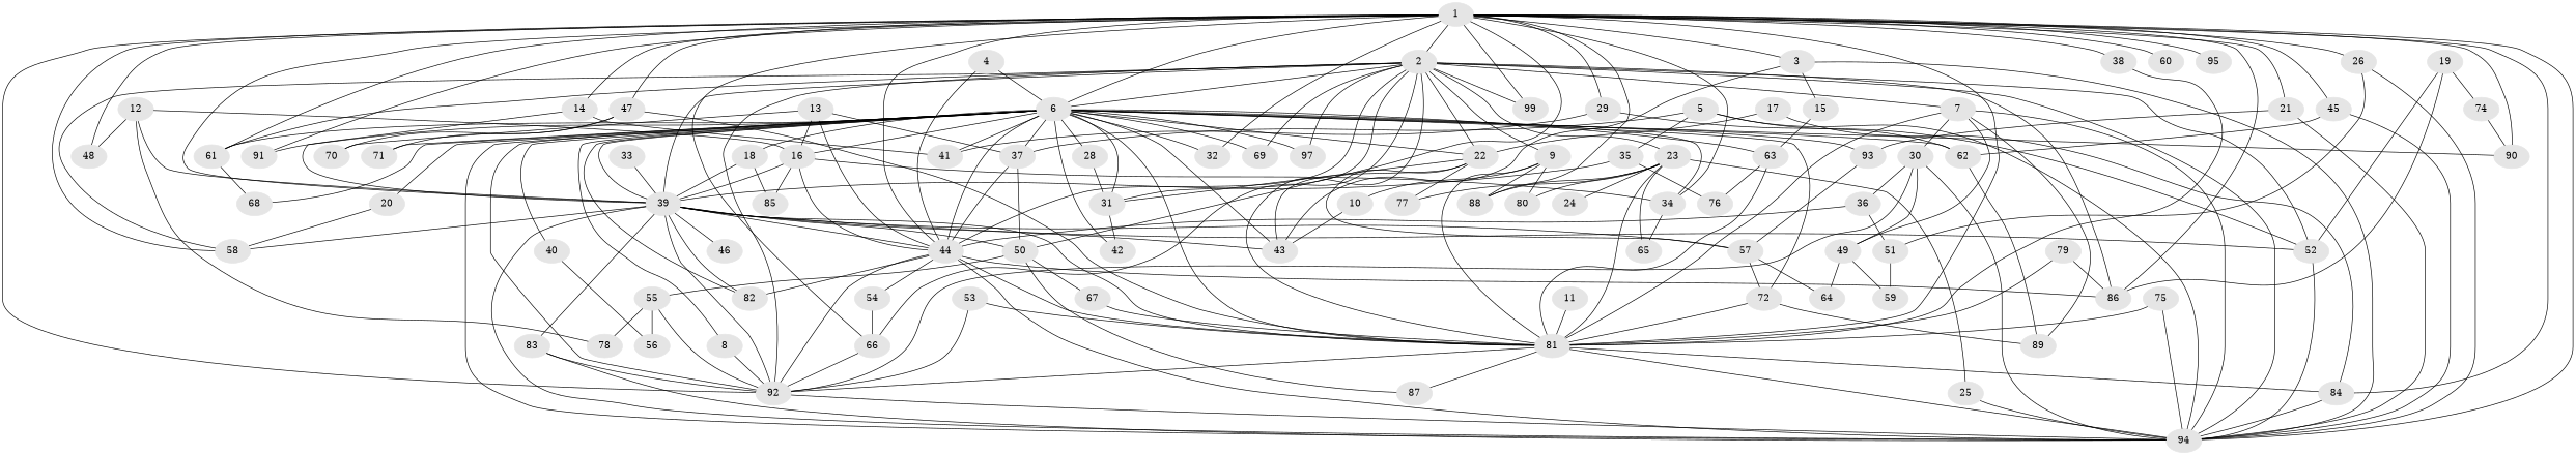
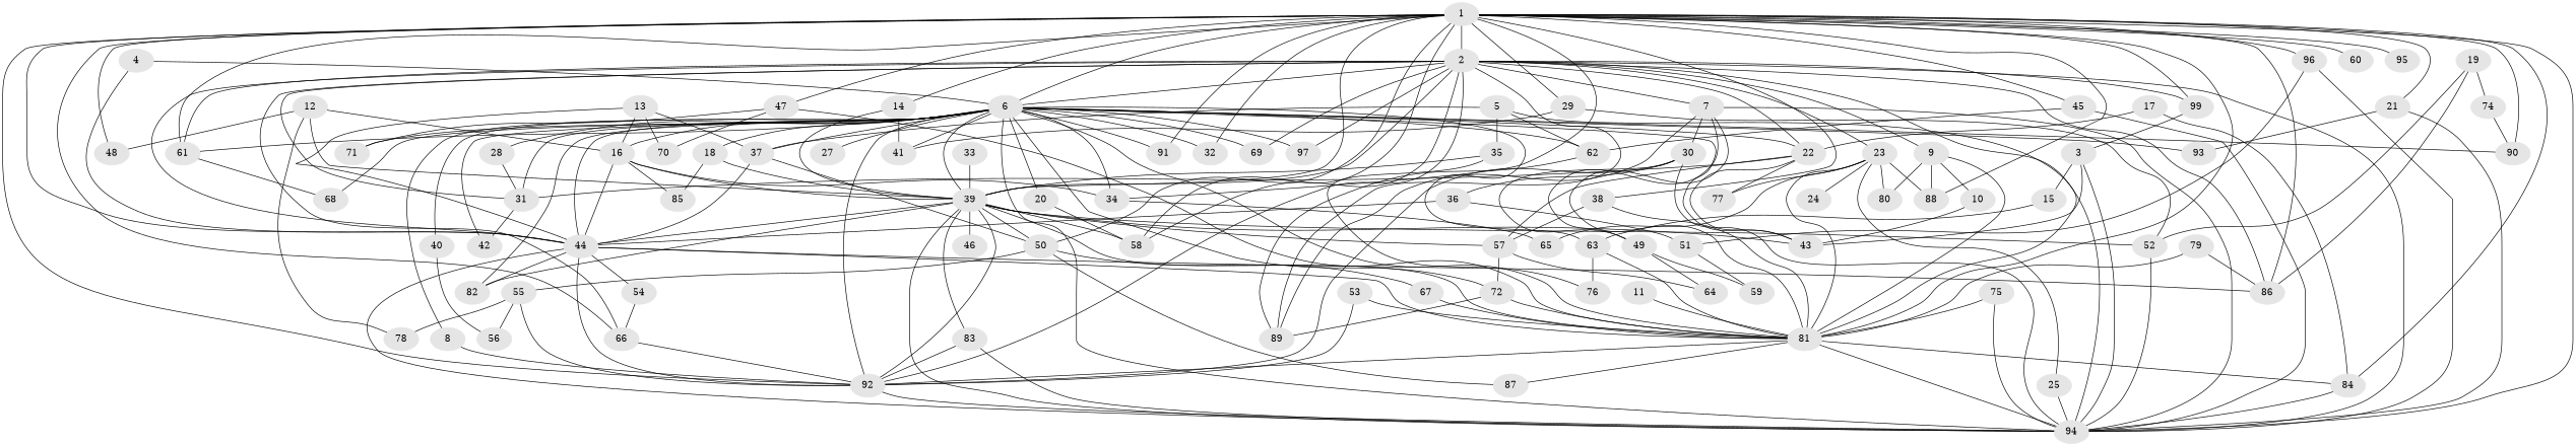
  graph {
    node [color=gray90 style=filled]
    edge [weight=1.0]
    1
    2
    3
    6
    14
    21
-   26
+   26 [label=96]
    29
    32
    34
    38
    39
    44
    45
    47
    48
    50
    58
    60
    61
    66
    81
    84
    86
    88
    90
    91
    92
    94
    95
    n31 [label=99]
    7
    9
    22
    23
    31
    52
    69
    97
    15
    43
    37
    62
    8
    16
    18
    20
+   27
    28
    40
    41
    42
    63
    68
    71
    72
    82
    93
    51
    65
    57
    46
    83
    54
    70
    55
    67
    87
    30
    49
    89
    10
    80
    77
    24
    25
    4
    5
    35
    76
    85
    56
    36
    59
    64
    11
    12
    78
    13
    17
    19
    74
    33
    53
    75
    79
    1 -- 2 [weight=4.0]
-   1 -- 3
+   n31 -- 3
    1 -- 6 [weight=2.0]
    1 -- 14
    1 -- 21
    1 -- 26 [weight=2.0]
    1 -- 29
    1 -- 32
    1 -- 34
    1 -- 38
    1 -- 39 [weight=2.0]
    1 -- 44 [weight=2.0]
    1 -- 45
    1 -- 47
    1 -- 48
    1 -- 50
    1 -- 58
    1 -- 60 [weight=2.0]
    1 -- 61
    1 -- 66
    1 -- 81 [weight=2.0]
    1 -- 84
    1 -- 86
    1 -- 88
    1 -- 90
    1 -- 91 [weight=2.0]
    1 -- 92 [weight=3.0]
    1 -- 94 [weight=2.0]
    1 -- 95 [weight=2.0]
    1 -- n31
    2 -- 6 [weight=2.0]
    2 -- 39 [weight=2.0]
    2 -- 44 [weight=2.0]
    2 -- 58
    2 -- 61
    2 -- 66
    2 -- 81 [weight=2.0]
    2 -- 86
    2 -- 92 [weight=2.0]
    2 -- 94 [weight=2.0]
    2 -- n31
    2 -- 7
    2 -- 9
    2 -- 22
    2 -- 23 [weight=2.0]
    2 -- 31
-   2 -- 52
+   2 -- 89
    2 -- 69
    2 -- 97
    3 -- 94
    3 -- 15
    3 -- 43
    6 -- 32
    6 -- 34
    6 -- 39 [weight=2.0]
    6 -- 44
    6 -- 61
    6 -- 81
    6 -- 90 [weight=2.0]
    6 -- 91
    6 -- 92
    6 -- 94 [weight=2.0]
    6 -- 22
    6 -- 31
    6 -- 69
    6 -- 97
    6 -- 43
    6 -- 37 [weight=2.0]
    6 -- 62
    6 -- 8
    6 -- 16
    6 -- 18
    6 -- 20
+   6 -- 27
    6 -- 28
    6 -- 40
    6 -- 41
    6 -- 42
    6 -- 63
    6 -- 68
    6 -- 71
    6 -- 72
    6 -- 82
    6 -- 93 [weight=2.0]
    14 -- 39
    14 -- 41
    21 -- 94
    21 -- 93
    26 -- 94
    26 -- 51
    29 -- 52
    29 -- 41
    34 -- 65
    38 -- 81
-   93 -- 57
+   38 -- 57
    39 -- 44
    39 -- 50
    39 -- 58
    39 -- 81
    39 -- 92
    39 -- 94
    39 -- 52
    39 -- 43
    39 -- 82
    39 -- 57
    39 -- 46
    39 -- 83
    44 -- 81
    44 -- 86
    44 -- 92
    44 -- 94 [weight=3.0]
    44 -- 82
    44 -- 54
    45 -- 94 [weight=2.0]
    45 -- 62
    47 -- 81
    47 -- 71
    47 -- 70
    50 -- 55
    50 -- 67
    50 -- 87
    61 -- 68
    66 -- 92
    81 -- 84
    81 -- 92
    81 -- 94 [weight=2.0]
    81 -- 87
    84 -- 94
    92 -- 94
    7 -- 81
    7 -- 94
    7 -- 30
    7 -- 49
    7 -- 89
    9 -- 81
    9 -- 88
    9 -- 10
    9 -- 80
    22 -- 31
    22 -- 43
    22 -- 57
    22 -- 77
    23 -- 81
    23 -- 88
    23 -- 65
    23 -- 80
    23 -- 77
    23 -- 24
    23 -- 25
    31 -- 42
    52 -- 94
    15 -- 63
    37 -- 44
    37 -- 50
    62 -- 89
    8 -- 92
    16 -- 34
    16 -- 39
    16 -- 44
    16 -- 85
    18 -- 39
    18 -- 85
    20 -- 58
    28 -- 31
    40 -- 56
    63 -- 81
    63 -- 76
    72 -- 81
    72 -- 89
    51 -- 59
    57 -- 72
    57 -- 64
    83 -- 92
    83 -- 94
    54 -- 66
    55 -- 92
    55 -- 56
    55 -- 78
    67 -- 81
    30 -- 92
    30 -- 94
    30 -- 49
    30 -- 36
    49 -- 59
    49 -- 64
    10 -- 43
    25 -- 94
    4 -- 6
    4 -- 44
    5 -- 94
    5 -- 37
    5 -- 62
    5 -- 35
    35 -- 39
    35 -- 76
    36 -- 44
    36 -- 51
    11 -- 81
    12 -- 39
    12 -- 48
    12 -- 16
    12 -- 78
    13 -- 44
    13 -- 37
    13 -- 16
    13 -- 70
    17 -- 84
    17 -- 22
    19 -- 86
    19 -- 52
    19 -- 74
    74 -- 90
    33 -- 39
    53 -- 81
    53 -- 92
    75 -- 81
    75 -- 94
    79 -- 81
    79 -- 86
  }
